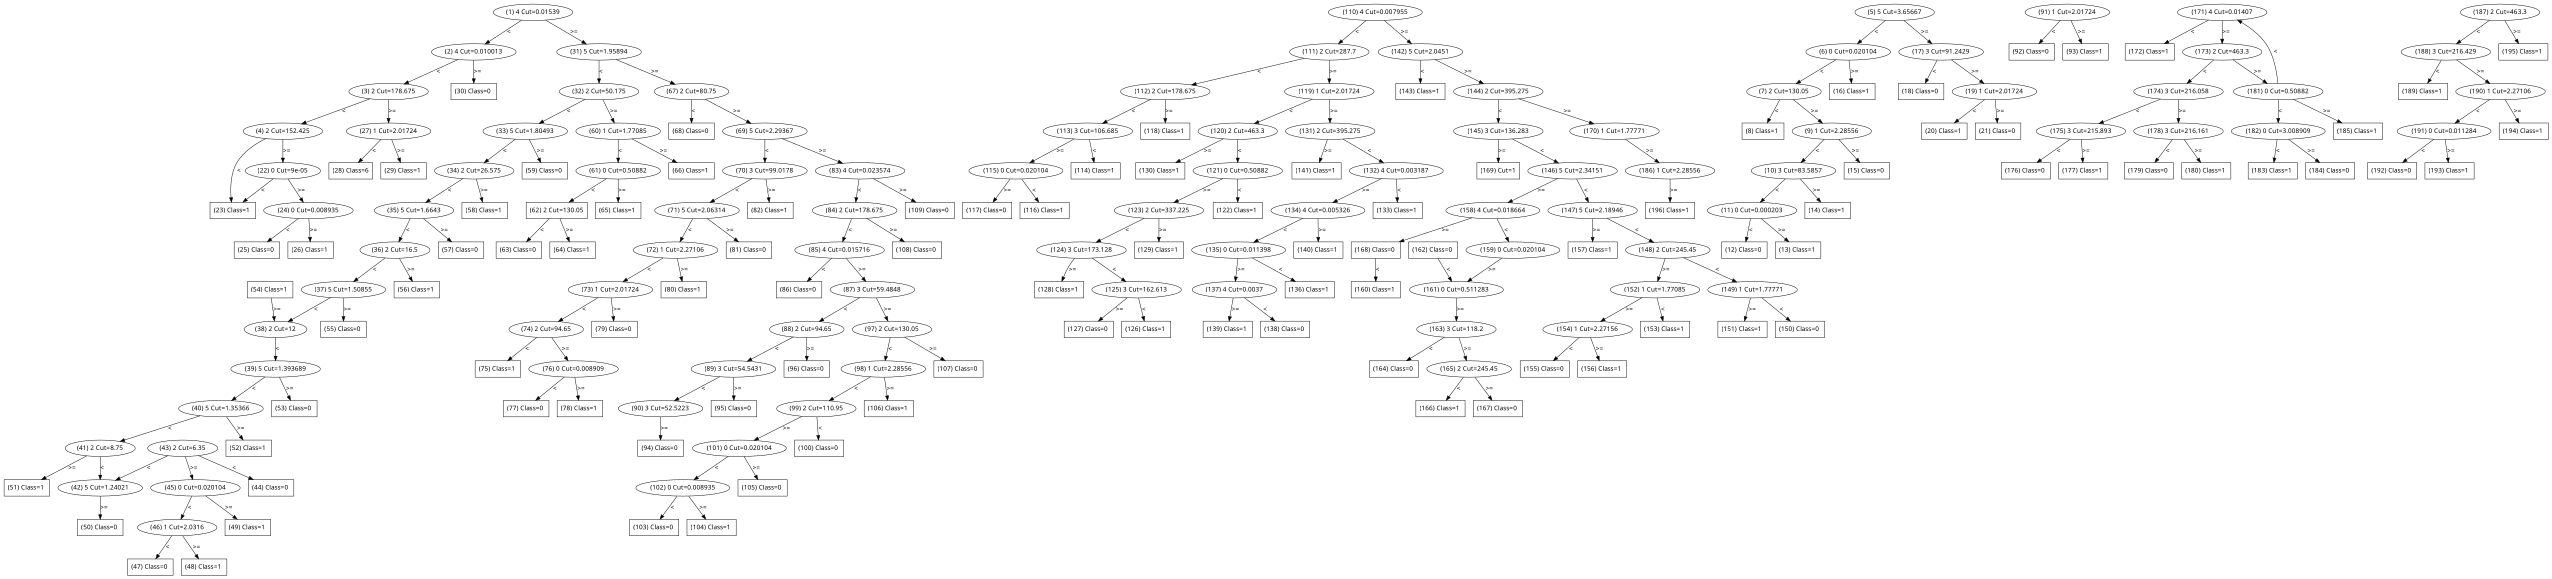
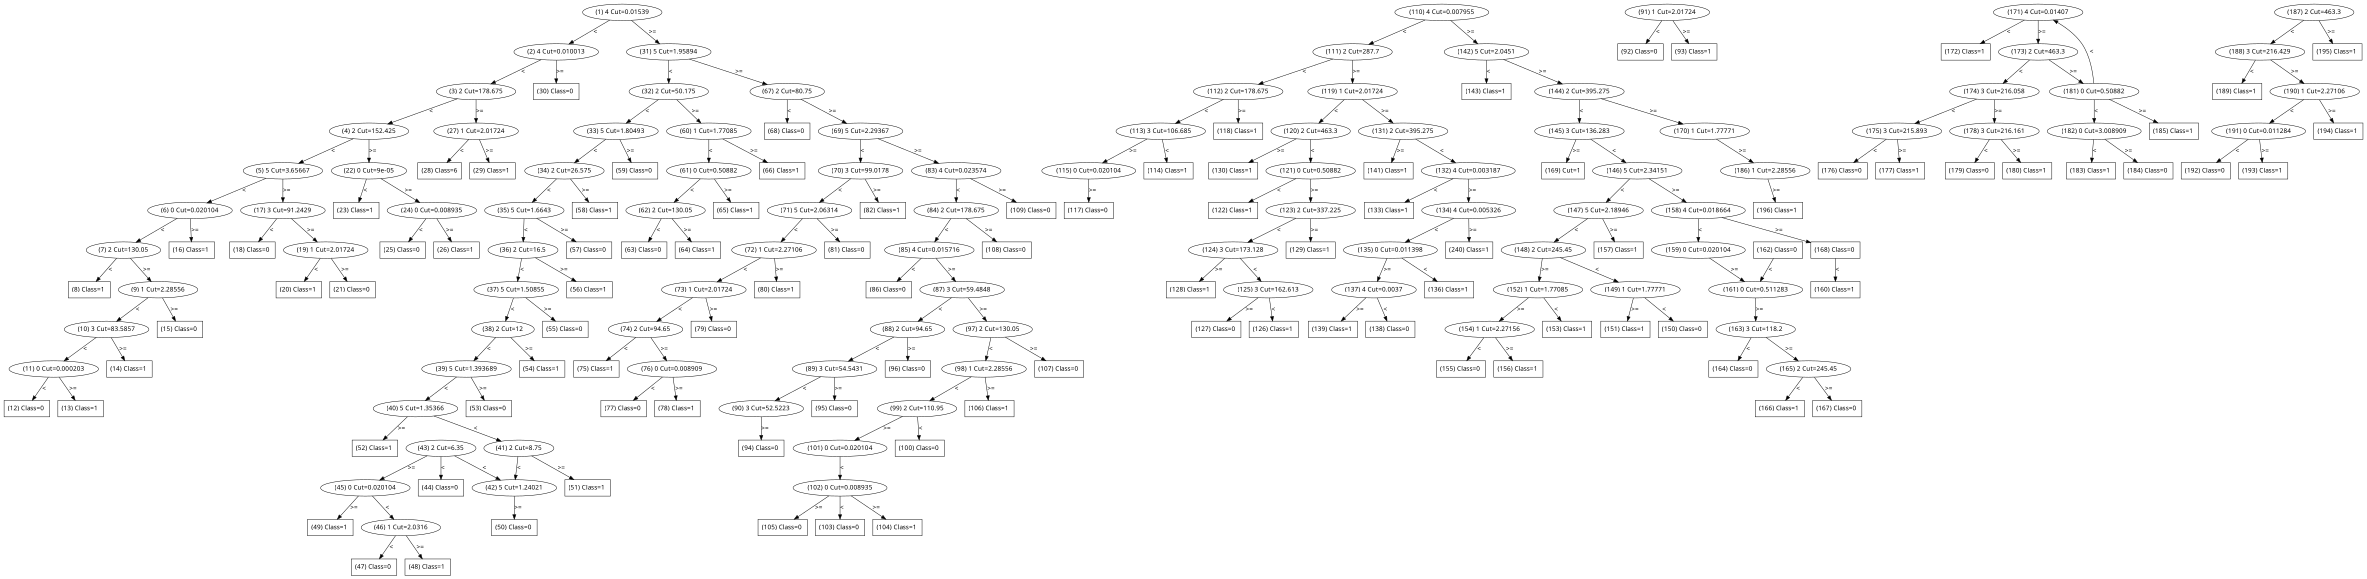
  digraph {
    fontname="Noto Sans"
    node [fontname="Noto Sans" shape=box]
    edge [fontname="Noto Sans"]
    "(1) 4 Cut=0.01539" [shape=ellipse]
    "(2) 4 Cut=0.010013" [shape=ellipse]
    "(31) 5 Cut=1.95894" [shape=ellipse]
    "(110) 4 Cut=0.007955" [shape=ellipse]
    "(111) 2 Cut=287.7" [shape=ellipse]
    "(142) 5 Cut=2.0451" [shape=ellipse]
    "(3) 2 Cut=178.675" [shape=ellipse]
    "(30) Class=0 "
    "(32) 2 Cut=50.175" [shape=ellipse]
    "(67) 2 Cut=80.75" [shape=ellipse]
    "(112) 2 Cut=178.675" [shape=ellipse]
    "(119) 1 Cut=2.01724" [shape=ellipse]
    "(143) Class=1 "
    "(144) 2 Cut=395.275" [shape=ellipse]
    "(4) 2 Cut=152.425" [shape=ellipse]
    "(27) 1 Cut=2.01724" [shape=ellipse]
    "(33) 5 Cut=1.80493" [shape=ellipse]
    "(60) 1 Cut=1.77085" [shape=ellipse]
    "(68) Class=0 "
    "(69) 5 Cut=2.29367" [shape=ellipse]
    "(5) 5 Cut=3.65667" [shape=ellipse]
    "(22) 0 Cut=9e-05" [shape=ellipse]
    n23 [label="(28) Class=6"]
    "(29) Class=1 "
    "(6) 0 Cut=0.020104" [shape=ellipse]
    "(17) 3 Cut=91.2429" [shape=ellipse]
    "(23) Class=1 "
    "(24) 0 Cut=0.008935" [shape=ellipse]
    "(7) 2 Cut=130.05" [shape=ellipse]
    "(16) Class=1 "
    "(18) Class=0 "
    "(19) 1 Cut=2.01724" [shape=ellipse]
    "(25) Class=0 "
    "(26) Class=1 "
    "(8) Class=1 "
    "(9) 1 Cut=2.28556" [shape=ellipse]
    "(20) Class=1 "
    "(21) Class=0 "
    "(10) 3 Cut=83.5857" [shape=ellipse]
    "(15) Class=0 "
    "(11) 0 Cut=0.000203" [shape=ellipse]
    "(14) Class=1 "
    "(12) Class=0 "
    "(13) Class=1 "
    "(34) 2 Cut=26.575" [shape=ellipse]
    "(59) Class=0 "
    "(61) 0 Cut=0.50882" [shape=ellipse]
    "(66) Class=1 "
    "(70) 3 Cut=99.0178" [shape=ellipse]
    "(83) 4 Cut=0.023574" [shape=ellipse]
    "(35) 5 Cut=1.6643" [shape=ellipse]
    "(58) Class=1 "
-   "(62) 2 Cut=130.05"
+   "(62) 2 Cut=130.05" [shape=ellipse]
    "(65) Class=1 "
    "(36) 2 Cut=16.5" [shape=ellipse]
    "(57) Class=0 "
    "(37) 5 Cut=1.50855" [shape=ellipse]
    "(56) Class=1 "
    "(38) 2 Cut=12" [shape=ellipse]
    "(55) Class=0 "
    "(39) 5 Cut=1.393689" [shape=ellipse]
    "(54) Class=1 "
    "(40) 5 Cut=1.35366" [shape=ellipse]
    "(53) Class=0 "
    "(41) 2 Cut=8.75" [shape=ellipse]
    "(52) Class=1 "
    "(42) 5 Cut=1.24021" [shape=ellipse]
    "(51) Class=1 "
    "(50) Class=0 "
    "(43) 2 Cut=6.35" [shape=ellipse]
    "(44) Class=0 "
    "(45) 0 Cut=0.020104" [shape=ellipse]
    "(46) 1 Cut=2.0316" [shape=ellipse]
    "(49) Class=1 "
    "(47) Class=0 "
    "(48) Class=1 "
    "(63) Class=0 "
    "(64) Class=1 "
    "(71) 5 Cut=2.06314" [shape=ellipse]
    "(82) Class=1 "
    "(84) 2 Cut=178.675" [shape=ellipse]
    "(109) Class=0 "
    "(72) 1 Cut=2.27106" [shape=ellipse]
    "(81) Class=0 "
    "(85) 4 Cut=0.015716" [shape=ellipse]
    "(108) Class=0 "
    "(73) 1 Cut=2.01724" [shape=ellipse]
    "(80) Class=1 "
    "(74) 2 Cut=94.65" [shape=ellipse]
    "(79) Class=0 "
    "(75) Class=1 "
    "(76) 0 Cut=0.008909" [shape=ellipse]
    "(77) Class=0 "
    "(78) Class=1 "
    "(86) Class=0 "
    "(87) 3 Cut=59.4848" [shape=ellipse]
    "(88) 2 Cut=94.65" [shape=ellipse]
    "(97) 2 Cut=130.05" [shape=ellipse]
    "(89) 3 Cut=54.5431" [shape=ellipse]
    "(96) Class=0 "
    "(98) 1 Cut=2.28556" [shape=ellipse]
    "(107) Class=0 "
    "(90) 3 Cut=52.5223" [shape=ellipse]
    "(95) Class=0 "
    "(99) 2 Cut=110.95" [shape=ellipse]
    "(106) Class=1 "
    "(94) Class=0 "
    "(91) 1 Cut=2.01724" [shape=ellipse]
    "(92) Class=0 "
    "(93) Class=1 "
    "(100) Class=0 "
    "(101) 0 Cut=0.020104" [shape=ellipse]
    "(102) 0 Cut=0.008935" [shape=ellipse]
    "(105) Class=0 "
    "(103) Class=0 "
    "(104) Class=1 "
    "(113) 3 Cut=106.685" [shape=ellipse]
    "(118) Class=1 "
    "(120) 2 Cut=463.3" [shape=ellipse]
    "(131) 2 Cut=395.275" [shape=ellipse]
    "(145) 3 Cut=136.283" [shape=ellipse]
    "(170) 1 Cut=1.77771" [shape=ellipse]
    "(114) Class=1 "
    "(115) 0 Cut=0.020104" [shape=ellipse]
    "(121) 0 Cut=0.50882" [shape=ellipse]
    "(130) Class=1 "
    "(132) 4 Cut=0.003187" [shape=ellipse]
    "(141) Class=1 "
-   "(116) Class=1 "
    "(117) Class=0 "
    "(122) Class=1 "
    "(123) 2 Cut=337.225" [shape=ellipse]
    "(133) Class=1 "
    "(134) 4 Cut=0.005326" [shape=ellipse]
    "(124) 3 Cut=173.128" [shape=ellipse]
    "(129) Class=1 "
    "(125) 3 Cut=162.613" [shape=ellipse]
    "(128) Class=1 "
    "(126) Class=1 "
    "(127) Class=0 "
    "(135) 0 Cut=0.011398" [shape=ellipse]
-   "(140) Class=1 "
+   "(140) Class=1 " [label="(240) Class=1"]
    "(136) Class=1 "
    "(137) 4 Cut=0.0037" [shape=ellipse]
    "(138) Class=0 "
    "(139) Class=1 "
    n147 [label="(146) 5 Cut=2.34151" shape=ellipse]
    n148 [label="(169) Cut=1"]
    "(186) 1 Cut=2.28556" [shape=ellipse]
    "(147) 5 Cut=2.18946" [shape=ellipse]
    "(158) 4 Cut=0.018664" [shape=ellipse]
    "(171) 4 Cut=0.01407" [shape=ellipse]
    "(172) Class=1 "
    "(173) 2 Cut=463.3" [shape=ellipse]
    "(196) Class=1 "
    "(148) 2 Cut=245.45" [shape=ellipse]
    "(157) Class=1 "
    "(159) 0 Cut=0.020104" [shape=ellipse]
    "(168) Class=0 "
    "(149) 1 Cut=1.77771" [shape=ellipse]
    "(152) 1 Cut=1.77085" [shape=ellipse]
    "(161) 0 Cut=0.511283" [shape=ellipse]
    "(160) Class=1 "
    "(150) Class=0 "
    "(151) Class=1 "
    "(153) Class=1 "
    n167 [label="(154) 1 Cut=2.27156" shape=ellipse]
    "(155) Class=0 "
    "(156) Class=1 "
    "(163) 3 Cut=118.2" [shape=ellipse]
    "(162) Class=0 "
    "(164) Class=0 "
    "(165) 2 Cut=245.45" [shape=ellipse]
    "(166) Class=1 "
    "(167) Class=0 "
    "(174) 3 Cut=216.058" [shape=ellipse]
    "(181) 0 Cut=0.50882" [shape=ellipse]
    "(187) 2 Cut=463.3" [shape=ellipse]
    "(188) 3 Cut=216.429" [shape=ellipse]
    "(195) Class=1 "
    "(175) 3 Cut=215.893" [shape=ellipse]
    "(178) 3 Cut=216.161" [shape=ellipse]
    n183 [label="(182) 0 Cut=3.008909" shape=ellipse]
    "(185) Class=1 "
    "(176) Class=0 "
    "(177) Class=1 "
    "(179) Class=0 "
    "(180) Class=1 "
    "(183) Class=1 "
    "(184) Class=0 "
    "(189) Class=1 "
    "(190) 1 Cut=2.27106" [shape=ellipse]
    "(191) 0 Cut=0.011284" [shape=ellipse]
    "(194) Class=1 "
    "(192) Class=0 "
    "(193) Class=1 "
    "(1) 4 Cut=0.01539" -> "(2) 4 Cut=0.010013" [label="<"]
    "(1) 4 Cut=0.01539" -> "(31) 5 Cut=1.95894" [label=">="]
    "(2) 4 Cut=0.010013" -> "(3) 2 Cut=178.675" [label="<"]
    "(2) 4 Cut=0.010013" -> "(30) Class=0 " [label=">="]
    "(31) 5 Cut=1.95894" -> "(32) 2 Cut=50.175" [label="<"]
    "(31) 5 Cut=1.95894" -> "(67) 2 Cut=80.75" [label=">="]
    "(110) 4 Cut=0.007955" -> "(111) 2 Cut=287.7" [label="<"]
    "(110) 4 Cut=0.007955" -> "(142) 5 Cut=2.0451" [label=">="]
    "(111) 2 Cut=287.7" -> "(112) 2 Cut=178.675" [label="<"]
    "(111) 2 Cut=287.7" -> "(119) 1 Cut=2.01724" [label=">="]
    "(142) 5 Cut=2.0451" -> "(143) Class=1 " [label="<"]
    "(142) 5 Cut=2.0451" -> "(144) 2 Cut=395.275" [label=">="]
    "(3) 2 Cut=178.675" -> "(4) 2 Cut=152.425" [label="<"]
    "(3) 2 Cut=178.675" -> "(27) 1 Cut=2.01724" [label=">="]
    "(32) 2 Cut=50.175" -> "(33) 5 Cut=1.80493" [label="<"]
    "(32) 2 Cut=50.175" -> "(60) 1 Cut=1.77085" [label=">="]
    "(67) 2 Cut=80.75" -> "(68) Class=0 " [label="<"]
    "(67) 2 Cut=80.75" -> "(69) 5 Cut=2.29367" [label=">="]
    "(112) 2 Cut=178.675" -> "(113) 3 Cut=106.685" [label="<"]
    "(112) 2 Cut=178.675" -> "(118) Class=1 " [label=">="]
    "(119) 1 Cut=2.01724" -> "(120) 2 Cut=463.3" [label="<"]
    "(119) 1 Cut=2.01724" -> "(131) 2 Cut=395.275" [label=">="]
    "(144) 2 Cut=395.275" -> "(145) 3 Cut=136.283" [label="<"]
    "(144) 2 Cut=395.275" -> "(170) 1 Cut=1.77771" [label=">="]
-   "(4) 2 Cut=152.425" -> "(23) Class=1 " [label="<"]
+   "(4) 2 Cut=152.425" -> "(5) 5 Cut=3.65667" [label="<"]
    "(4) 2 Cut=152.425" -> "(22) 0 Cut=9e-05" [label=">="]
    "(27) 1 Cut=2.01724" -> n23 [label="<"]
    "(27) 1 Cut=2.01724" -> "(29) Class=1 " [label=">="]
    "(33) 5 Cut=1.80493" -> "(34) 2 Cut=26.575" [label="<"]
    "(33) 5 Cut=1.80493" -> "(59) Class=0 " [label=">="]
    "(60) 1 Cut=1.77085" -> "(61) 0 Cut=0.50882" [label="<"]
    "(60) 1 Cut=1.77085" -> "(66) Class=1 " [label=">="]
    "(69) 5 Cut=2.29367" -> "(70) 3 Cut=99.0178" [label="<"]
    "(69) 5 Cut=2.29367" -> "(83) 4 Cut=0.023574" [label=">="]
    "(5) 5 Cut=3.65667" -> "(6) 0 Cut=0.020104" [label="<"]
    "(5) 5 Cut=3.65667" -> "(17) 3 Cut=91.2429" [label=">="]
    "(22) 0 Cut=9e-05" -> "(23) Class=1 " [label="<"]
    "(22) 0 Cut=9e-05" -> "(24) 0 Cut=0.008935" [label=">="]
    "(6) 0 Cut=0.020104" -> "(7) 2 Cut=130.05" [label="<"]
    "(6) 0 Cut=0.020104" -> "(16) Class=1 " [label=">="]
    "(17) 3 Cut=91.2429" -> "(18) Class=0 " [label="<"]
    "(17) 3 Cut=91.2429" -> "(19) 1 Cut=2.01724" [label=">="]
    "(24) 0 Cut=0.008935" -> "(25) Class=0 " [label="<"]
    "(24) 0 Cut=0.008935" -> "(26) Class=1 " [label=">="]
    "(7) 2 Cut=130.05" -> "(8) Class=1 " [label="<"]
    "(7) 2 Cut=130.05" -> "(9) 1 Cut=2.28556" [label=">="]
    "(19) 1 Cut=2.01724" -> "(20) Class=1 " [label="<"]
    "(19) 1 Cut=2.01724" -> "(21) Class=0 " [label=">="]
    "(9) 1 Cut=2.28556" -> "(10) 3 Cut=83.5857" [label="<"]
    "(9) 1 Cut=2.28556" -> "(15) Class=0 " [label=">="]
    "(10) 3 Cut=83.5857" -> "(11) 0 Cut=0.000203" [label="<"]
    "(10) 3 Cut=83.5857" -> "(14) Class=1 " [label=">="]
    "(11) 0 Cut=0.000203" -> "(12) Class=0 " [label="<"]
    "(11) 0 Cut=0.000203" -> "(13) Class=1 " [label=">="]
    "(34) 2 Cut=26.575" -> "(35) 5 Cut=1.6643" [label="<"]
    "(34) 2 Cut=26.575" -> "(58) Class=1 " [label=">="]
    "(61) 0 Cut=0.50882" -> "(62) 2 Cut=130.05" [label="<"]
    "(61) 0 Cut=0.50882" -> "(65) Class=1 " [label=">="]
    "(70) 3 Cut=99.0178" -> "(71) 5 Cut=2.06314" [label="<"]
    "(70) 3 Cut=99.0178" -> "(82) Class=1 " [label=">="]
    "(83) 4 Cut=0.023574" -> "(84) 2 Cut=178.675" [label="<"]
    "(83) 4 Cut=0.023574" -> "(109) Class=0 " [label=">="]
    "(35) 5 Cut=1.6643" -> "(36) 2 Cut=16.5" [label="<"]
    "(35) 5 Cut=1.6643" -> "(57) Class=0 " [label=">="]
    "(62) 2 Cut=130.05" -> "(63) Class=0 " [label="<"]
    "(62) 2 Cut=130.05" -> "(64) Class=1 " [label=">="]
    "(36) 2 Cut=16.5" -> "(37) 5 Cut=1.50855" [label="<"]
    "(36) 2 Cut=16.5" -> "(56) Class=1 " [label=">="]
    "(37) 5 Cut=1.50855" -> "(38) 2 Cut=12" [label="<"]
    "(37) 5 Cut=1.50855" -> "(55) Class=0 " [label=">="]
    "(38) 2 Cut=12" -> "(39) 5 Cut=1.393689" [label="<"]
-   "(54) Class=1 " -> "(38) 2 Cut=12" [label=">="]
+   "(38) 2 Cut=12" -> "(54) Class=1 " [label=">="]
    "(39) 5 Cut=1.393689" -> "(40) 5 Cut=1.35366" [label="<"]
    "(39) 5 Cut=1.393689" -> "(53) Class=0 " [label=">="]
    "(40) 5 Cut=1.35366" -> "(41) 2 Cut=8.75" [label="<"]
    "(40) 5 Cut=1.35366" -> "(52) Class=1 " [label=">="]
    "(41) 2 Cut=8.75" -> "(42) 5 Cut=1.24021" [label="<"]
    "(41) 2 Cut=8.75" -> "(51) Class=1 " [label=">="]
    "(42) 5 Cut=1.24021" -> "(50) Class=0 " [label=">="]
    "(43) 2 Cut=6.35" -> "(42) 5 Cut=1.24021" [label="<"]
    "(43) 2 Cut=6.35" -> "(44) Class=0 " [label="<"]
    "(43) 2 Cut=6.35" -> "(45) 0 Cut=0.020104" [label=">="]
    "(45) 0 Cut=0.020104" -> "(46) 1 Cut=2.0316" [label="<"]
    "(45) 0 Cut=0.020104" -> "(49) Class=1 " [label=">="]
    "(46) 1 Cut=2.0316" -> "(47) Class=0 " [label="<"]
    "(46) 1 Cut=2.0316" -> "(48) Class=1 " [label=">="]
    "(71) 5 Cut=2.06314" -> "(72) 1 Cut=2.27106" [label="<"]
    "(71) 5 Cut=2.06314" -> "(81) Class=0 " [label=">="]
    "(84) 2 Cut=178.675" -> "(85) 4 Cut=0.015716" [label="<"]
    "(84) 2 Cut=178.675" -> "(108) Class=0 " [label=">="]
    "(72) 1 Cut=2.27106" -> "(73) 1 Cut=2.01724" [label="<"]
    "(72) 1 Cut=2.27106" -> "(80) Class=1 " [label=">="]
    "(85) 4 Cut=0.015716" -> "(86) Class=0 " [label="<"]
    "(85) 4 Cut=0.015716" -> "(87) 3 Cut=59.4848" [label=">="]
    "(73) 1 Cut=2.01724" -> "(74) 2 Cut=94.65" [label="<"]
    "(73) 1 Cut=2.01724" -> "(79) Class=0 " [label=">="]
    "(74) 2 Cut=94.65" -> "(75) Class=1 " [label="<"]
    "(74) 2 Cut=94.65" -> "(76) 0 Cut=0.008909" [label=">="]
    "(76) 0 Cut=0.008909" -> "(77) Class=0 " [label="<"]
    "(76) 0 Cut=0.008909" -> "(78) Class=1 " [label=">="]
    "(87) 3 Cut=59.4848" -> "(88) 2 Cut=94.65" [label="<"]
    "(87) 3 Cut=59.4848" -> "(97) 2 Cut=130.05" [label=">="]
    "(88) 2 Cut=94.65" -> "(89) 3 Cut=54.5431" [label="<"]
    "(88) 2 Cut=94.65" -> "(96) Class=0 " [label=">="]
    "(97) 2 Cut=130.05" -> "(98) 1 Cut=2.28556" [label="<"]
    "(97) 2 Cut=130.05" -> "(107) Class=0 " [label=">="]
    "(89) 3 Cut=54.5431" -> "(90) 3 Cut=52.5223" [label="<"]
    "(89) 3 Cut=54.5431" -> "(95) Class=0 " [label=">="]
    "(98) 1 Cut=2.28556" -> "(99) 2 Cut=110.95" [label="<"]
    "(98) 1 Cut=2.28556" -> "(106) Class=1 " [label=">="]
    "(90) 3 Cut=52.5223" -> "(94) Class=0 " [label=">="]
    "(99) 2 Cut=110.95" -> "(100) Class=0 " [label="<"]
    "(99) 2 Cut=110.95" -> "(101) 0 Cut=0.020104" [label=">="]
    "(91) 1 Cut=2.01724" -> "(92) Class=0 " [label="<"]
    "(91) 1 Cut=2.01724" -> "(93) Class=1 " [label=">="]
    "(101) 0 Cut=0.020104" -> "(102) 0 Cut=0.008935" [label="<"]
-   "(101) 0 Cut=0.020104" -> "(105) Class=0 " [label=">="]
+   "(102) 0 Cut=0.008935" -> "(105) Class=0 " [label=">="]
    "(102) 0 Cut=0.008935" -> "(103) Class=0 " [label="<"]
    "(102) 0 Cut=0.008935" -> "(104) Class=1 " [label=">="]
    "(113) 3 Cut=106.685" -> "(114) Class=1 " [label="<"]
    "(113) 3 Cut=106.685" -> "(115) 0 Cut=0.020104" [label=">="]
    "(120) 2 Cut=463.3" -> "(121) 0 Cut=0.50882" [label="<"]
    "(120) 2 Cut=463.3" -> "(130) Class=1 " [label=">="]
    "(131) 2 Cut=395.275" -> "(132) 4 Cut=0.003187" [label="<"]
    "(131) 2 Cut=395.275" -> "(141) Class=1 " [label=">="]
    "(145) 3 Cut=136.283" -> n147 [label="<"]
    "(145) 3 Cut=136.283" -> n148 [label=">="]
    "(170) 1 Cut=1.77771" -> "(186) 1 Cut=2.28556" [label=">="]
-   "(115) 0 Cut=0.020104" -> "(116) Class=1 " [label="<"]
    "(115) 0 Cut=0.020104" -> "(117) Class=0 " [label=">="]
    "(121) 0 Cut=0.50882" -> "(122) Class=1 " [label="<"]
    "(121) 0 Cut=0.50882" -> "(123) 2 Cut=337.225" [label=">="]
    "(132) 4 Cut=0.003187" -> "(133) Class=1 " [label="<"]
    "(132) 4 Cut=0.003187" -> "(134) 4 Cut=0.005326" [label=">="]
    "(123) 2 Cut=337.225" -> "(124) 3 Cut=173.128" [label="<"]
    "(123) 2 Cut=337.225" -> "(129) Class=1 " [label=">="]
    "(134) 4 Cut=0.005326" -> "(135) 0 Cut=0.011398" [label="<"]
    "(134) 4 Cut=0.005326" -> "(140) Class=1 " [label=">="]
    "(124) 3 Cut=173.128" -> "(125) 3 Cut=162.613" [label="<"]
    "(124) 3 Cut=173.128" -> "(128) Class=1 " [label=">="]
    "(125) 3 Cut=162.613" -> "(126) Class=1 " [label="<"]
    "(125) 3 Cut=162.613" -> "(127) Class=0 " [label=">="]
    "(135) 0 Cut=0.011398" -> "(136) Class=1 " [label="<"]
    "(135) 0 Cut=0.011398" -> "(137) 4 Cut=0.0037" [label=">="]
    "(137) 4 Cut=0.0037" -> "(138) Class=0 " [label="<"]
    "(137) 4 Cut=0.0037" -> "(139) Class=1 " [label=">="]
    n147 -> "(147) 5 Cut=2.18946" [label="<"]
    n147 -> "(158) 4 Cut=0.018664" [label=">="]
    "(186) 1 Cut=2.28556" -> "(196) Class=1 " [label=">="]
    "(147) 5 Cut=2.18946" -> "(148) 2 Cut=245.45" [label="<"]
    "(147) 5 Cut=2.18946" -> "(157) Class=1 " [label=">="]
    "(158) 4 Cut=0.018664" -> "(159) 0 Cut=0.020104" [label="<"]
    "(158) 4 Cut=0.018664" -> "(168) Class=0 " [label=">="]
    "(171) 4 Cut=0.01407" -> "(172) Class=1 " [label="<"]
    "(171) 4 Cut=0.01407" -> "(173) 2 Cut=463.3" [label=">="]
    "(173) 2 Cut=463.3" -> "(174) 3 Cut=216.058" [label="<"]
    "(173) 2 Cut=463.3" -> "(181) 0 Cut=0.50882" [label=">="]
    "(148) 2 Cut=245.45" -> "(149) 1 Cut=1.77771" [label="<"]
    "(148) 2 Cut=245.45" -> "(152) 1 Cut=1.77085" [label=">="]
    "(159) 0 Cut=0.020104" -> "(161) 0 Cut=0.511283" [label=">="]
    "(168) Class=0 " -> "(160) Class=1 " [label="<"]
    "(149) 1 Cut=1.77771" -> "(150) Class=0 " [label="<"]
    "(149) 1 Cut=1.77771" -> "(151) Class=1 " [label=">="]
    "(152) 1 Cut=1.77085" -> "(153) Class=1 " [label="<"]
    "(152) 1 Cut=1.77085" -> n167 [label=">="]
    "(161) 0 Cut=0.511283" -> "(163) 3 Cut=118.2" [label=">="]
    n167 -> "(155) Class=0 " [label="<"]
    n167 -> "(156) Class=1 " [label=">="]
    "(163) 3 Cut=118.2" -> "(164) Class=0 " [label="<"]
    "(163) 3 Cut=118.2" -> "(165) 2 Cut=245.45" [label=">="]
    "(162) Class=0 " -> "(161) 0 Cut=0.511283" [label="<"]
    "(165) 2 Cut=245.45" -> "(166) Class=1 " [label="<"]
    "(165) 2 Cut=245.45" -> "(167) Class=0 " [label=">="]
    "(174) 3 Cut=216.058" -> "(175) 3 Cut=215.893" [label="<"]
    "(174) 3 Cut=216.058" -> "(178) 3 Cut=216.161" [label=">="]
    "(181) 0 Cut=0.50882" -> "(171) 4 Cut=0.01407" [label="<"]
    "(181) 0 Cut=0.50882" -> n183 [label="<"]
    "(181) 0 Cut=0.50882" -> "(185) Class=1 " [label=">="]
    "(187) 2 Cut=463.3" -> "(188) 3 Cut=216.429" [label="<"]
    "(187) 2 Cut=463.3" -> "(195) Class=1 " [label=">="]
    "(188) 3 Cut=216.429" -> "(189) Class=1 " [label="<"]
    "(188) 3 Cut=216.429" -> "(190) 1 Cut=2.27106" [label=">="]
    "(175) 3 Cut=215.893" -> "(176) Class=0 " [label="<"]
    "(175) 3 Cut=215.893" -> "(177) Class=1 " [label=">="]
    "(178) 3 Cut=216.161" -> "(179) Class=0 " [label="<"]
    "(178) 3 Cut=216.161" -> "(180) Class=1 " [label=">="]
    n183 -> "(183) Class=1 " [label="<"]
    n183 -> "(184) Class=0 " [label=">="]
    "(190) 1 Cut=2.27106" -> "(191) 0 Cut=0.011284" [label="<"]
    "(190) 1 Cut=2.27106" -> "(194) Class=1 " [label=">="]
    "(191) 0 Cut=0.011284" -> "(192) Class=0 " [label="<"]
    "(191) 0 Cut=0.011284" -> "(193) Class=1 " [label=">="]
  }
